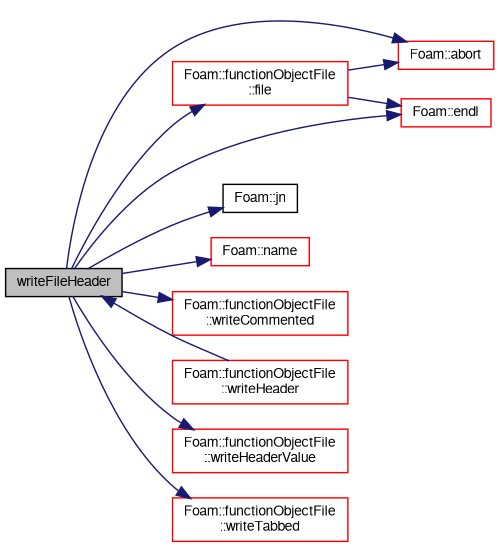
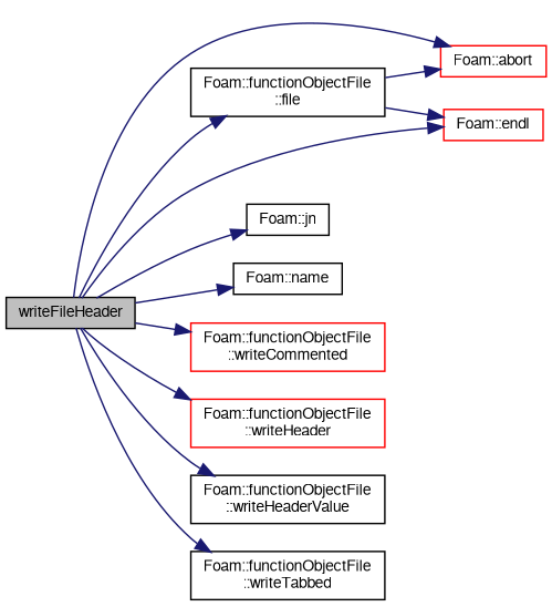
  digraph {
    rankdir=LR
    node [color=red fontname=FreeSans fontsize=10 shape=record]
    edge [color=midnightblue fontname=FreeSans fontsize=10 labelfontname=FreeSans labelfontsize=10 style=solid]
    n1 [color=black fillcolor=grey75 fontcolor=black height=0.2 label=writeFileHeader style=filled width=0.4]
    n2 [height=0.2 label="Foam::abort" width=0.4]
    n3 [height=0.2 label="Foam::endl" width=0.4]
-   n4 [height=0.2 label="Foam::functionObjectFile\l::file" width=0.4]
+   n4 [color=black height=0.2 label="Foam::functionObjectFile\l::file" width=0.4]
    n5 [color=black height=0.2 label="Foam::jn" width=0.4]
-   n6 [height=0.2 label="Foam::name" width=0.4]
+   n6 [color=black height=0.2 label="Foam::name" width=0.4]
    n7 [height=0.2 label="Foam::functionObjectFile\l::writeCommented" width=0.4]
    n8 [height=0.2 label="Foam::functionObjectFile\l::writeHeader" width=0.4]
-   n9 [height=0.2 label="Foam::functionObjectFile\l::writeHeaderValue" width=0.4]
-   n10 [height=0.2 label="Foam::functionObjectFile\l::writeTabbed" width=0.4]
+   n9 [color=black height=0.2 label="Foam::functionObjectFile\l::writeHeaderValue" width=0.4]
+   n10 [color=black height=0.2 label="Foam::functionObjectFile\l::writeTabbed" width=0.4]
    n1 -> n2
    n1 -> n3
    n1 -> n4
    n1 -> n5
    n1 -> n6
    n1 -> n7
-   n8 -> n1
+   n1 -> n8
    n1 -> n9
    n1 -> n10
    n4 -> n2
    n4 -> n3
  }
